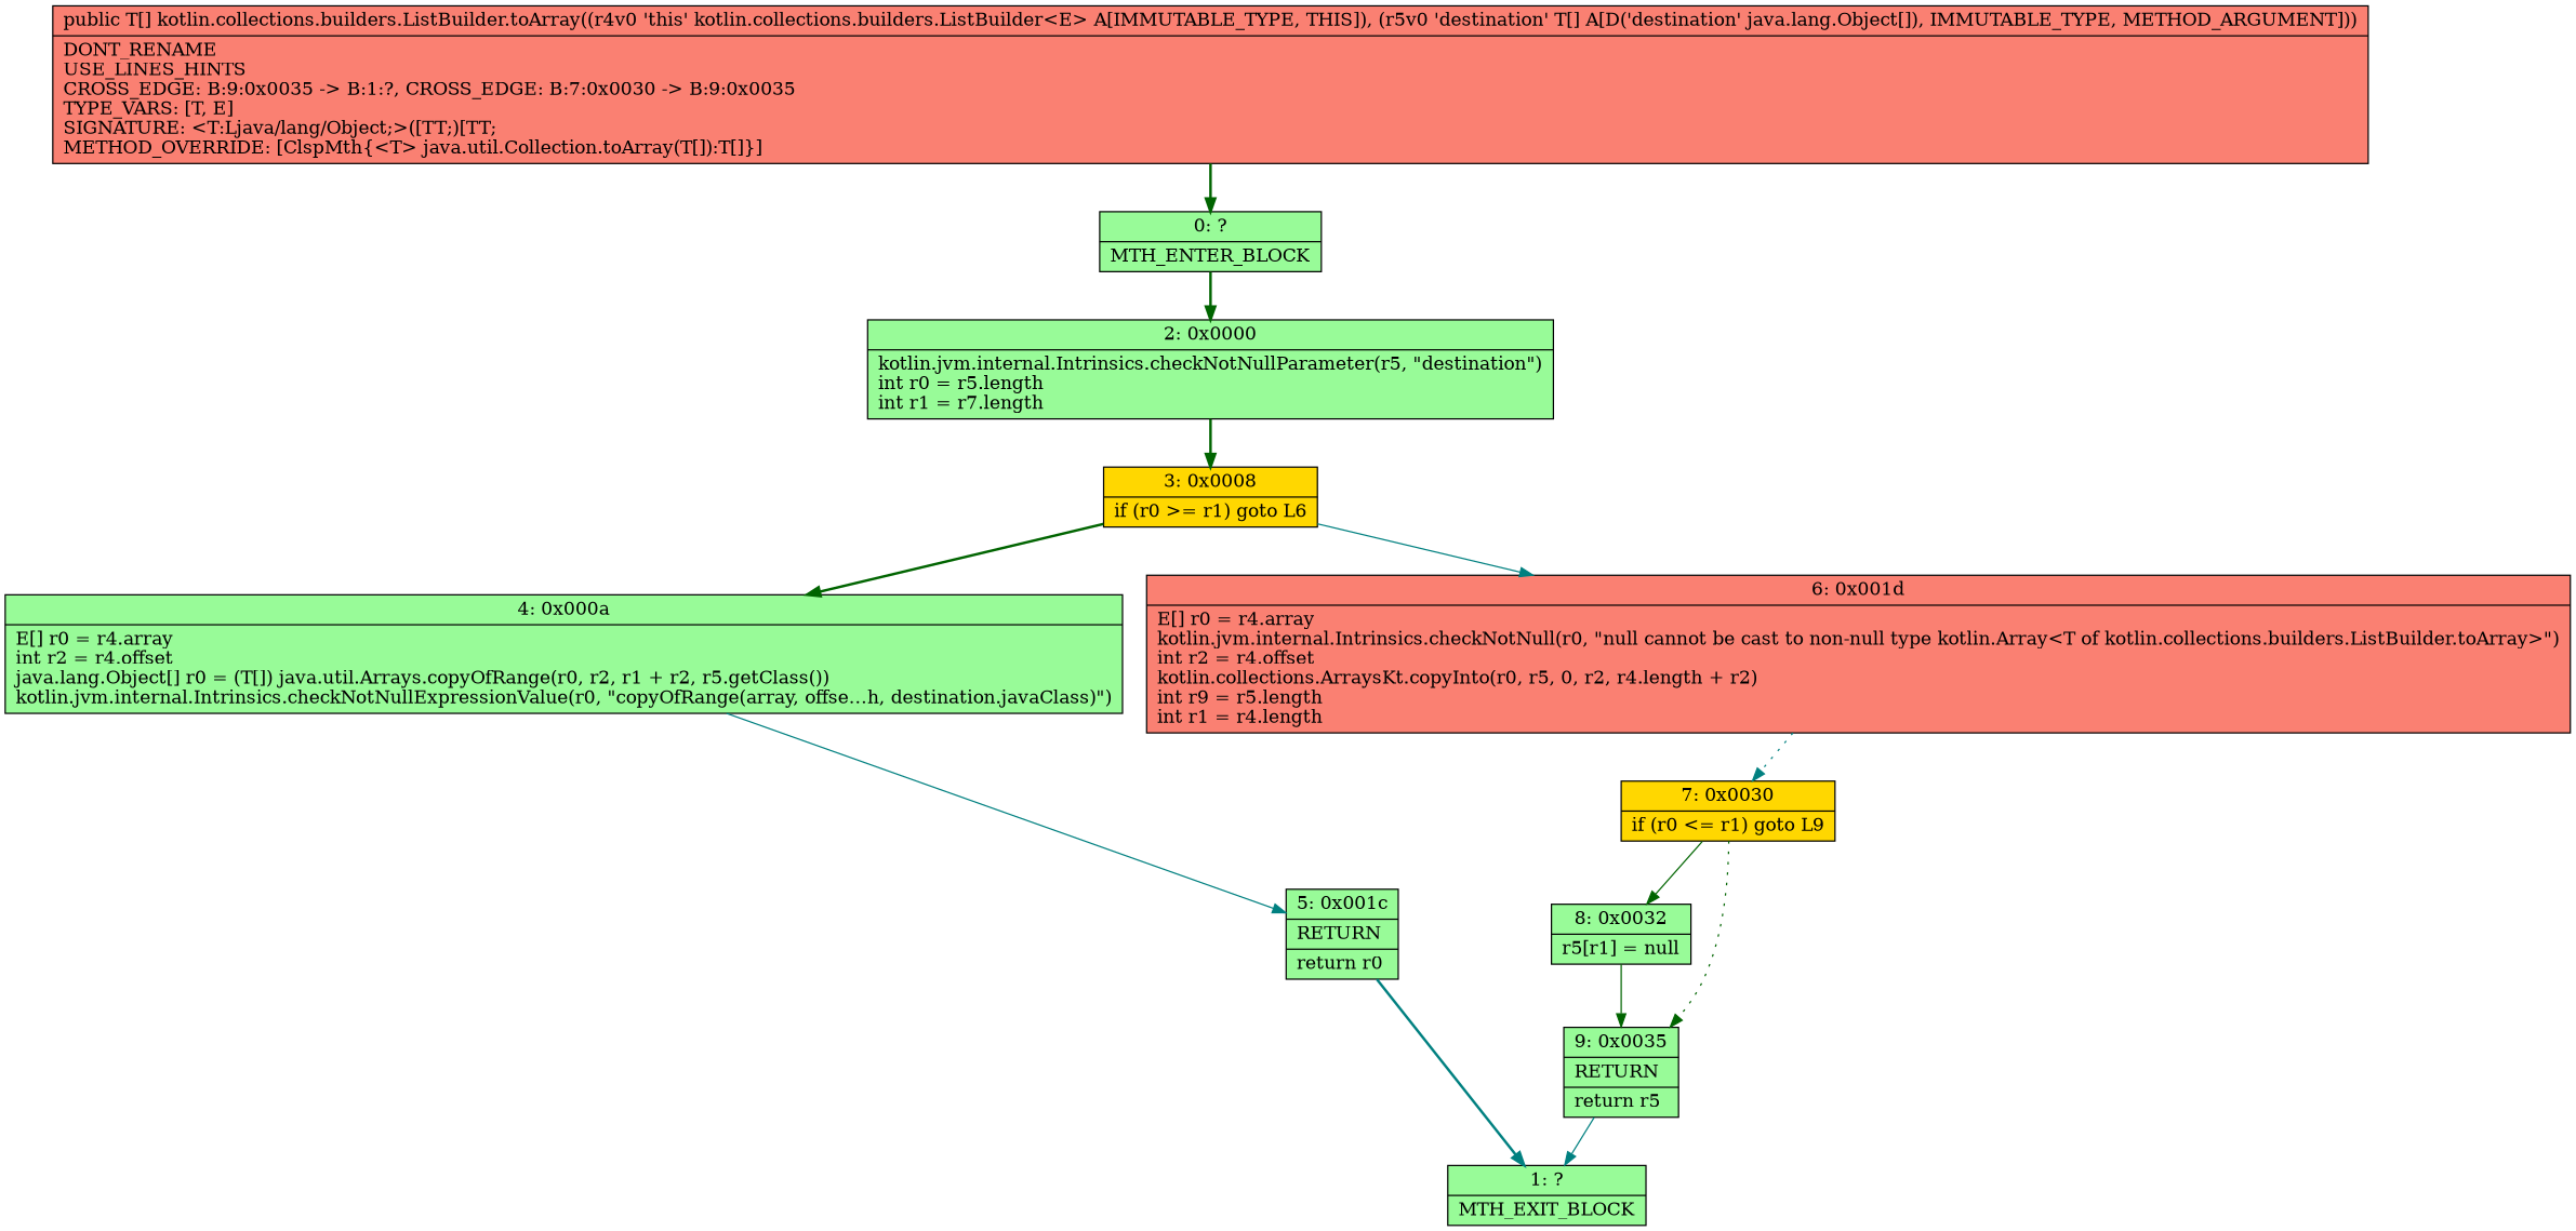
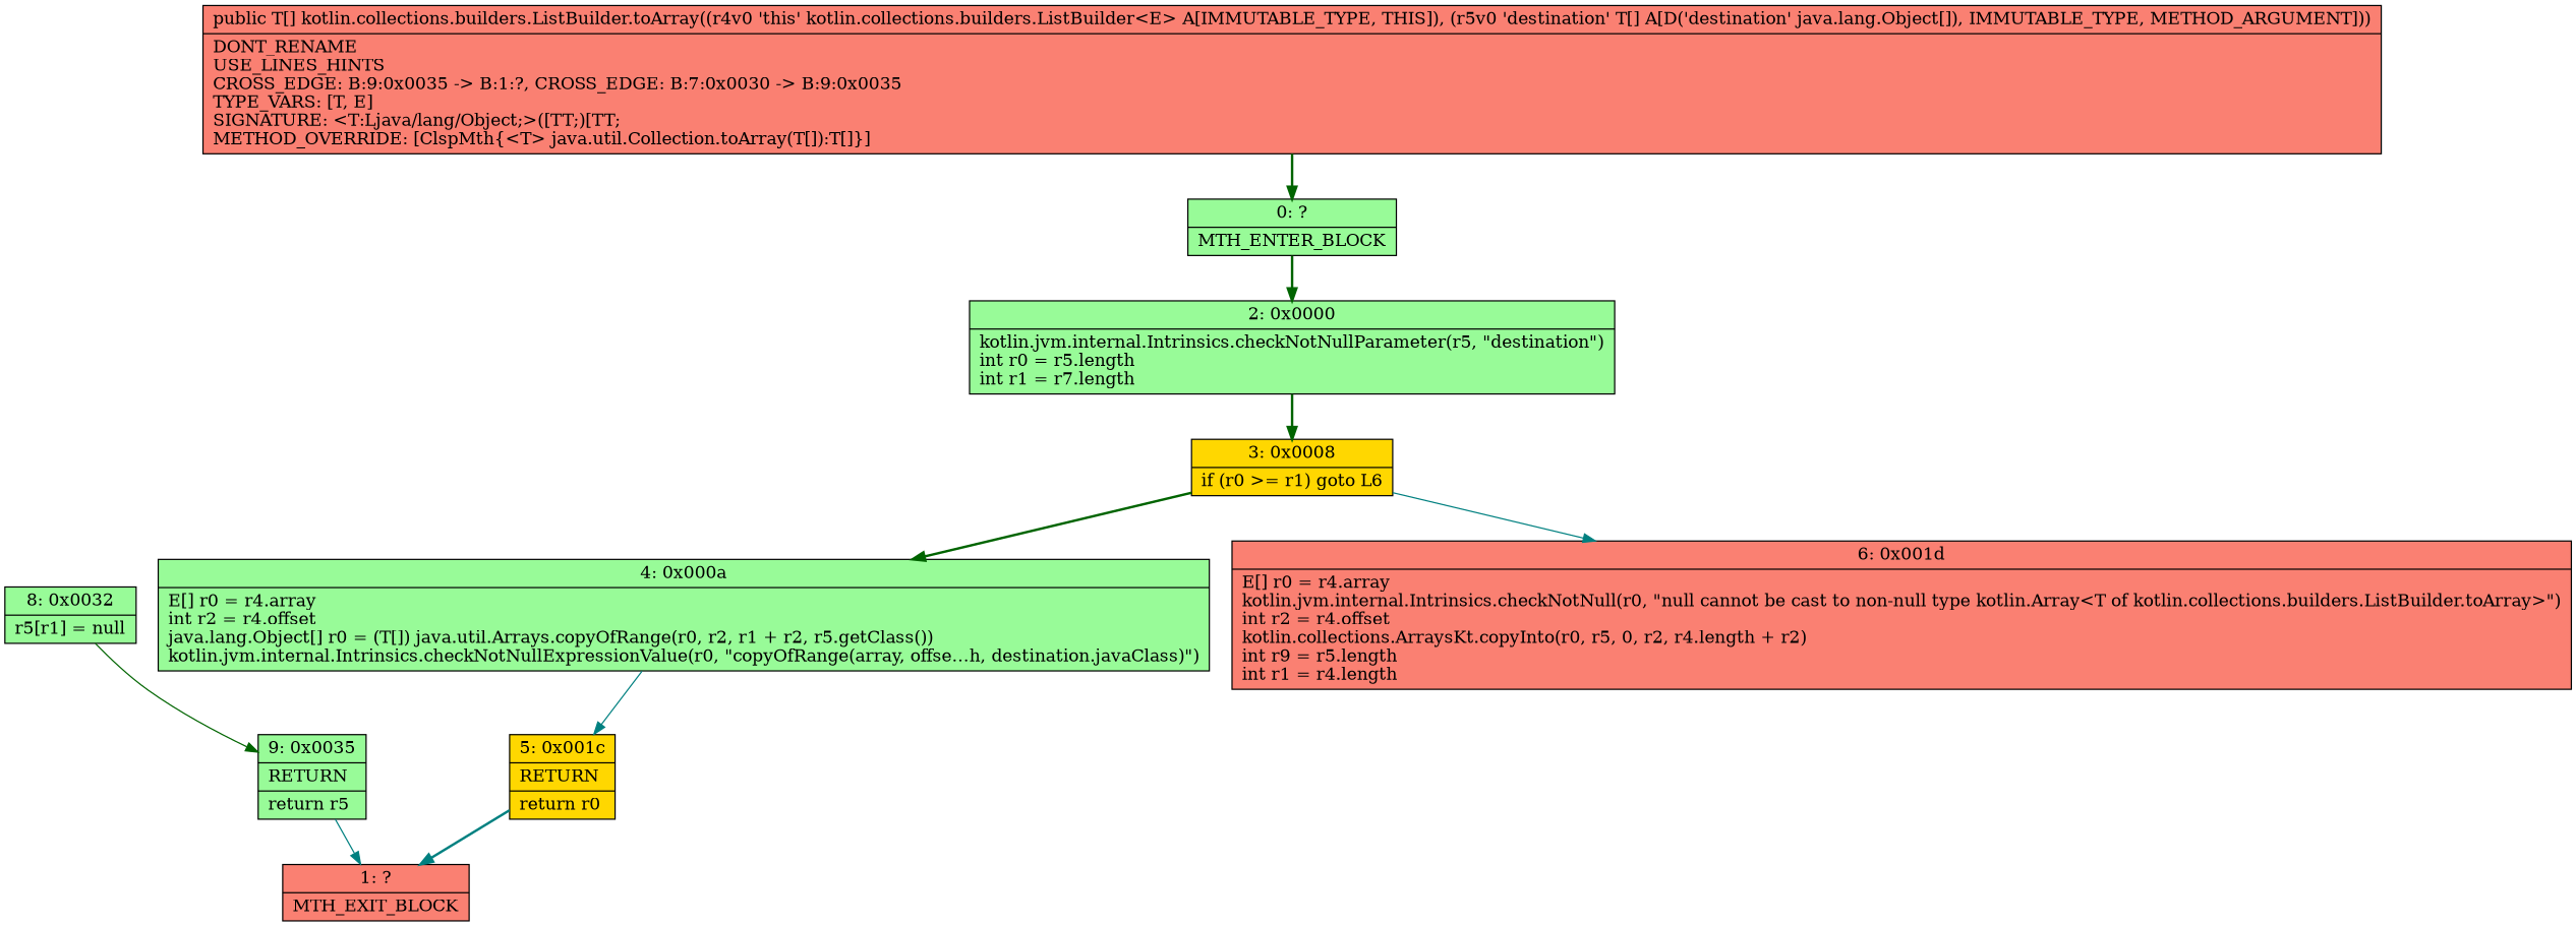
  digraph {
    node [fillcolor=palegreen shape=record style=filled]
    edge [color=darkgreen style=bold]
    n1 [label="{0\:\ ?|MTH_ENTER_BLOCK\l}"]
    n2 [label="{2\:\ 0x0000|kotlin.jvm.internal.Intrinsics.checkNotNullParameter(r5, \"destination\")\lint r0 = r5.length\lint r1 = r7.length\l}"]
    n3 [fillcolor=gold label="{3\:\ 0x0008|if (r0 \>= r1) goto L6\l}"]
    n4 [label="{4\:\ 0x000a|E[] r0 = r4.array\lint r2 = r4.offset\ljava.lang.Object[] r0 = (T[]) java.util.Arrays.copyOfRange(r0, r2, r1 + r2, r5.getClass())\lkotlin.jvm.internal.Intrinsics.checkNotNullExpressionValue(r0, \"copyOfRange(array, offse…h, destination.javaClass)\")\l}"]
    n5 [fillcolor=salmon label="{6\:\ 0x001d|E[] r0 = r4.array\lkotlin.jvm.internal.Intrinsics.checkNotNull(r0, \"null cannot be cast to non\-null type kotlin.Array\<T of kotlin.collections.builders.ListBuilder.toArray\>\")\lint r2 = r4.offset\lkotlin.collections.ArraysKt.copyInto(r0, r5, 0, r2, r4.length + r2)\lint r9 = r5.length\lint r1 = r4.length\l}"]
-   n6 [label="{5\:\ 0x001c|RETURN\l|return r0\l}"]
-   n7 [fillcolor=gold label="{7\:\ 0x0030|if (r0 \<= r1) goto L9\l}"]
-   n8 [label="{1\:\ ?|MTH_EXIT_BLOCK\l}"]
+   n6 [fillcolor=gold label="{5\:\ 0x001c|RETURN\l|return r0\l}"]
+   n8 [fillcolor=salmon label="{1\:\ ?|MTH_EXIT_BLOCK\l}"]
    n9 [label="{8\:\ 0x0032|r5[r1] = null\l}"]
    n10 [label="{9\:\ 0x0035|RETURN\l|return r5\l}"]
    n11 [fillcolor=salmon label="{public T[] kotlin.collections.builders.ListBuilder.toArray((r4v0 'this' kotlin.collections.builders.ListBuilder\<E\> A[IMMUTABLE_TYPE, THIS]), (r5v0 'destination' T[] A[D('destination' java.lang.Object[]), IMMUTABLE_TYPE, METHOD_ARGUMENT]))  | DONT_RENAME\lUSE_LINES_HINTS\lCROSS_EDGE: B:9:0x0035 \-\> B:1:?, CROSS_EDGE: B:7:0x0030 \-\> B:9:0x0035\lTYPE_VARS: [T, E]\lSIGNATURE: \<T:Ljava\/lang\/Object;\>([TT;)[TT;\lMETHOD_OVERRIDE: [ClspMth\{\<T\> java.util.Collection.toArray(T[]):T[]\}]\l}"]
    n1 -> n2
    n2 -> n3
    n3 -> n4
    n3 -> n5 [color=teal style=solid]
    n4 -> n6 [color=teal style=solid]
-   n5 -> n7 [color=teal style=dotted]
    n6 -> n8 [color=teal]
-   n7 -> n9 [style=solid]
-   n7 -> n10 [style=dotted]
    n9 -> n10 [style=solid]
    n10 -> n8 [color=teal style=solid]
    n11 -> n1
  }
